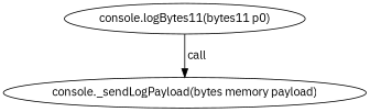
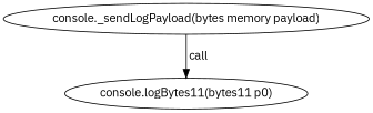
  digraph {
    fontname="IBM Plex Sans"
    node [fontname="IBM Plex Sans"]
    "console.logBytes11(bytes11 p0)" [height=0.5 width=3.7634]
    "console._sendLogPayload(bytes memory payload)" [height=0.5 width=5.7372]
-   "console.logBytes11(bytes11 p0)" -> "console._sendLogPayload(bytes memory payload)" [label=" call" fontname="IBM Plex Sans"]
+   "console._sendLogPayload(bytes memory payload)" -> "console.logBytes11(bytes11 p0)" [label=" call" fontname="IBM Plex Sans"]
  }
